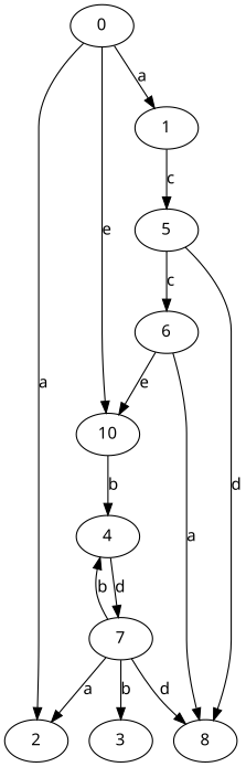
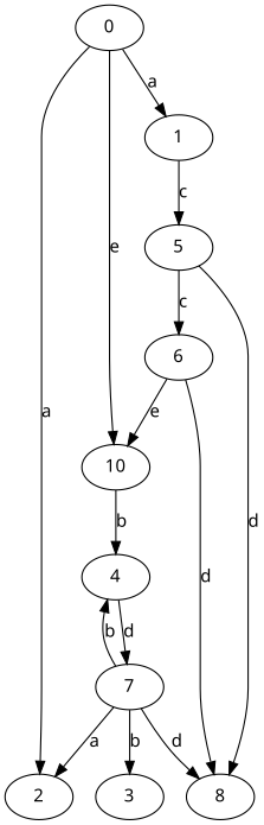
  strict digraph {
    fontname="Noto Sans"
    node [fontname="Noto Sans"]
    edge [fontname="Noto Sans"]
    0
    1
    2
    10
    5
    4
    6
    8
    7
    3
    0 -> 1 [label=a]
    0 -> 2 [label=a]
    0 -> 10 [label=e]
    1 -> 5 [label=c]
    10 -> 4 [label=b]
    5 -> 6 [label=c]
    5 -> 8 [label=d]
    4 -> 7 [label=d]
    6 -> 10 [label=e]
-   6 -> 8 [label=a]
+   6 -> 8 [label=d]
    7 -> 2 [label=a]
    7 -> 4 [label=b]
    7 -> 8 [label=d]
    7 -> 3 [label=b]
  }
